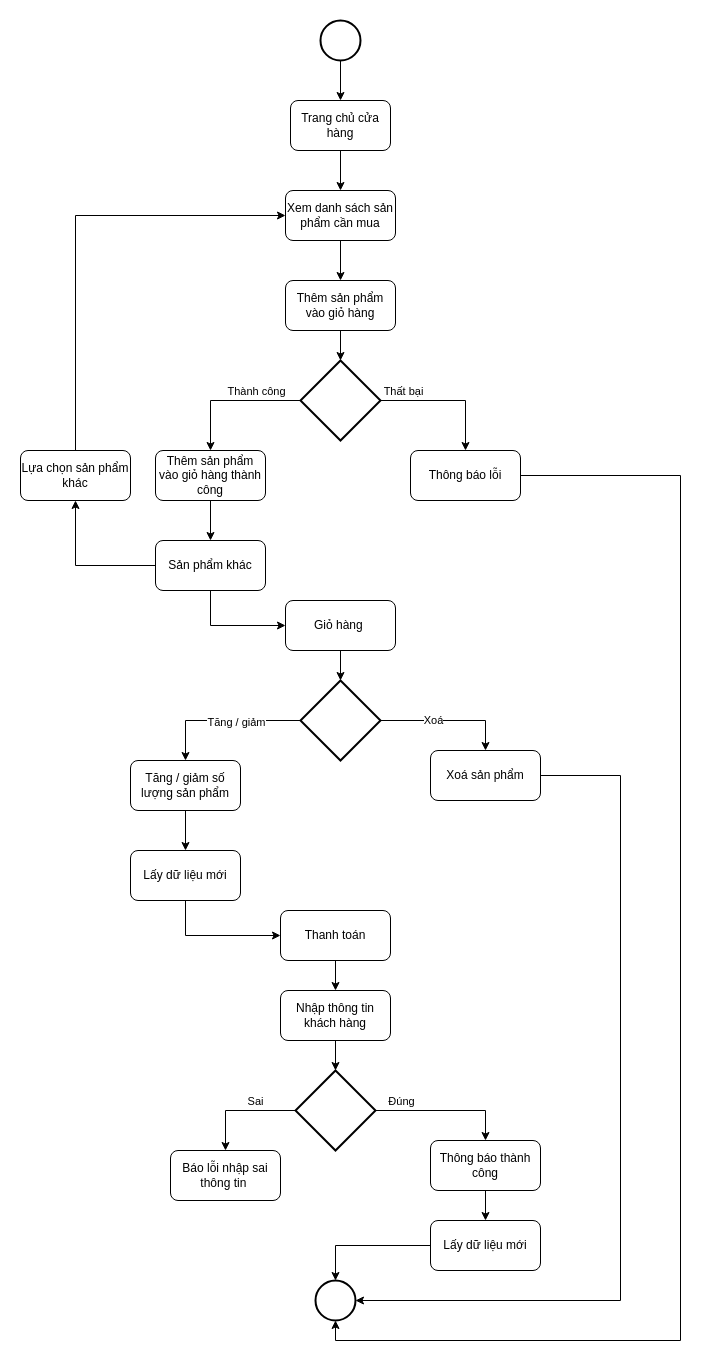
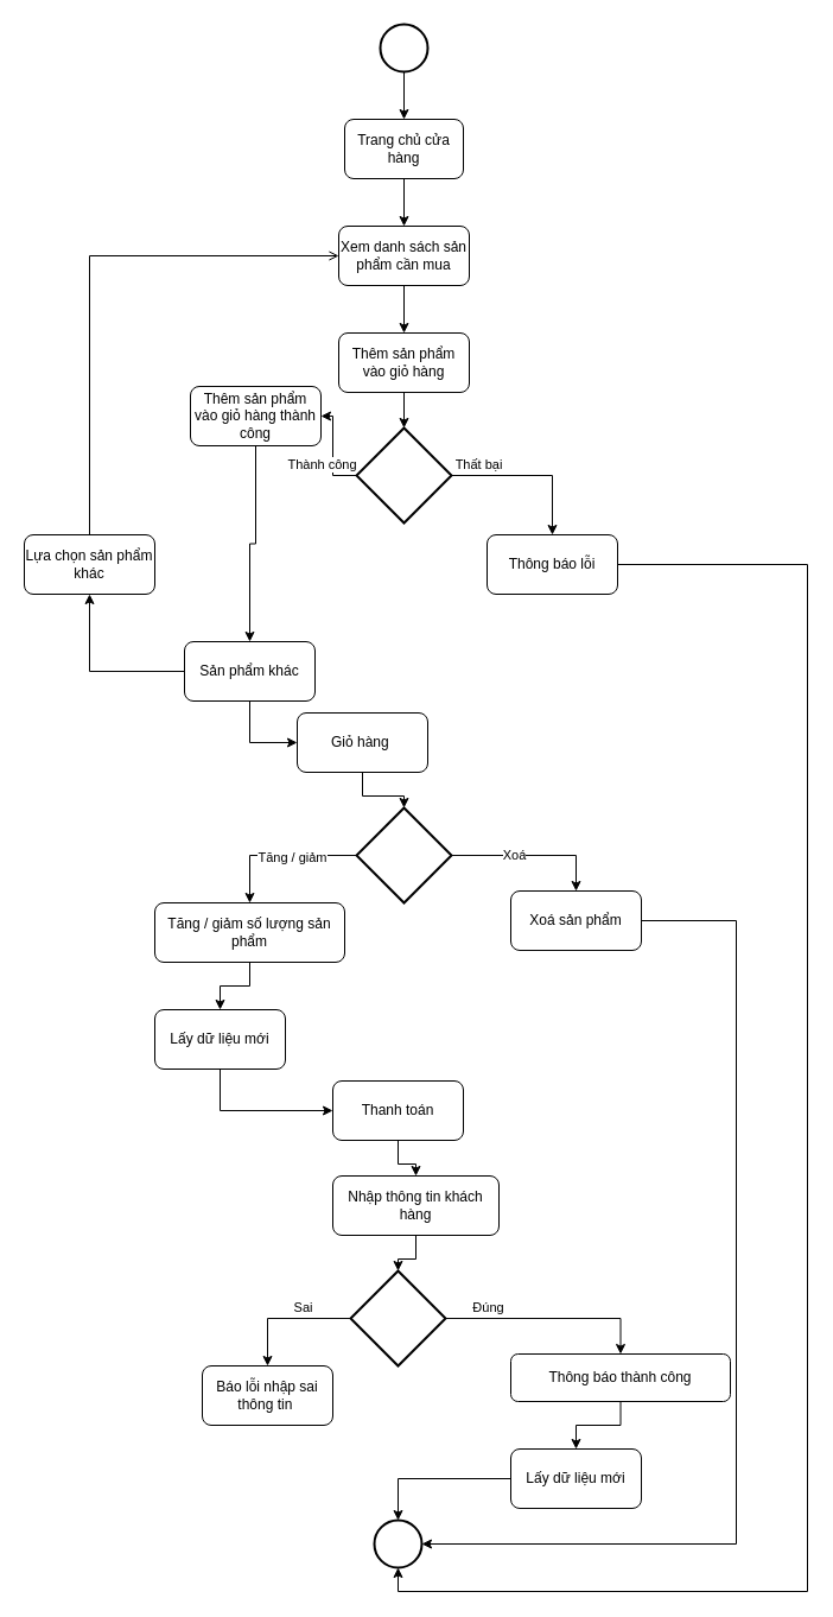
  <mxCell id="0" />
  <mxCell id="1" parent="0" />
  <mxCell id="2" value="" style="edgeStyle=orthogonalEdgeStyle;rounded=0;orthogonalLoop=1;jettySize=auto;html=1;" edge="1" parent="1" source="3" target="5"><mxGeometry relative="1" as="geometry" /></mxCell>
  <mxCell id="3" value="" style="strokeWidth=2;html=1;shape=mxgraph.flowchart.start_2;whiteSpace=wrap;" vertex="1" parent="1"><mxGeometry x="320" y="20" width="40" height="40" as="geometry" /></mxCell>
  <mxCell id="4" value="" style="edgeStyle=orthogonalEdgeStyle;rounded=0;orthogonalLoop=1;jettySize=auto;html=1;" edge="1" parent="1" source="5" target="7"><mxGeometry relative="1" as="geometry" /></mxCell>
  <mxCell id="5" value="Trang chủ cửa hàng" style="rounded=1;whiteSpace=wrap;html=1;" vertex="1" parent="1"><mxGeometry x="290" y="100" width="100" height="50" as="geometry" /></mxCell>
  <mxCell id="6" value="" style="edgeStyle=orthogonalEdgeStyle;rounded=0;orthogonalLoop=1;jettySize=auto;html=1;" edge="1" parent="1" source="7" target="9"><mxGeometry relative="1" as="geometry" /></mxCell>
  <mxCell id="7" value="Xem danh sách sản phẩm cần mua" style="rounded=1;whiteSpace=wrap;html=1;" vertex="1" parent="1"><mxGeometry x="285" y="190" width="110" height="50" as="geometry" /></mxCell>
  <mxCell id="8" value="" style="edgeStyle=orthogonalEdgeStyle;rounded=0;orthogonalLoop=1;jettySize=auto;html=1;" edge="1" parent="1" source="9" target="14"><mxGeometry relative="1" as="geometry" /></mxCell>
  <mxCell id="9" value="Thêm sản phẩm vào giỏ hàng" style="rounded=1;whiteSpace=wrap;html=1;" vertex="1" parent="1"><mxGeometry x="285" y="280" width="110" height="50" as="geometry" /></mxCell>
  <mxCell id="10" style="edgeStyle=orthogonalEdgeStyle;rounded=0;orthogonalLoop=1;jettySize=auto;html=1;entryX=0.5;entryY=0;entryDx=0;entryDy=0;" edge="1" parent="1" source="14" target="17"><mxGeometry relative="1" as="geometry" /></mxCell>
  <mxCell id="11" value="Thất bại" style="edgeLabel;html=1;align=center;verticalAlign=middle;resizable=0;points=[];" vertex="1" connectable="0" parent="10"><mxGeometry x="-0.674" relative="1" as="geometry"><mxPoint y="-10" as="offset" /></mxGeometry></mxCell>
  <mxCell id="12" style="edgeStyle=orthogonalEdgeStyle;rounded=0;orthogonalLoop=1;jettySize=auto;html=1;" edge="1" parent="1" source="14" target="16"><mxGeometry relative="1" as="geometry" /></mxCell>
  <mxCell id="13" value="Thành công" style="edgeLabel;html=1;align=center;verticalAlign=middle;resizable=0;points=[];" vertex="1" connectable="0" parent="12"><mxGeometry x="-0.517" y="1" relative="1" as="geometry"><mxPoint x="-11" y="-11" as="offset" /></mxGeometry></mxCell>
  <mxCell id="14" value="" style="strokeWidth=2;html=1;shape=mxgraph.flowchart.decision;whiteSpace=wrap;" vertex="1" parent="1"><mxGeometry x="300" y="360" width="80" height="80" as="geometry" /></mxCell>
  <mxCell id="15" value="" style="edgeStyle=orthogonalEdgeStyle;rounded=0;orthogonalLoop=1;jettySize=auto;html=1;" edge="1" parent="1" source="16" target="20"><mxGeometry relative="1" as="geometry" /></mxCell>
- <mxCell id="16" value="Thêm sản phẩm vào giỏ hàng thành công" style="rounded=1;whiteSpace=wrap;html=1;" vertex="1" parent="1"><mxGeometry x="155" y="450" width="110" height="50" as="geometry" /></mxCell>
+ <mxCell id="16" value="Thêm sản phẩm vào giỏ hàng thành công" style="rounded=1;whiteSpace=wrap;html=1;" vertex="1" parent="1"><mxGeometry x="160" y="325" width="110" height="50" as="geometry" /></mxCell>
  <mxCell id="17" value="Thông báo lỗi" style="rounded=1;whiteSpace=wrap;html=1;" vertex="1" parent="1"><mxGeometry x="410" y="450" width="110" height="50" as="geometry" /></mxCell>
  <mxCell id="18" style="edgeStyle=orthogonalEdgeStyle;rounded=0;orthogonalLoop=1;jettySize=auto;html=1;" edge="1" parent="1" source="20" target="22"><mxGeometry relative="1" as="geometry" /></mxCell>
  <mxCell id="19" style="edgeStyle=orthogonalEdgeStyle;rounded=0;orthogonalLoop=1;jettySize=auto;html=1;entryX=0;entryY=0.5;entryDx=0;entryDy=0;exitX=0.5;exitY=1;exitDx=0;exitDy=0;" edge="1" parent="1" source="20" target="24"><mxGeometry relative="1" as="geometry" /></mxCell>
  <mxCell id="20" value="Sản phẩm khác" style="rounded=1;whiteSpace=wrap;html=1;" vertex="1" parent="1"><mxGeometry x="155" y="540" width="110" height="50" as="geometry" /></mxCell>
- <mxCell id="21" style="edgeStyle=orthogonalEdgeStyle;rounded=0;orthogonalLoop=1;jettySize=auto;html=1;entryX=0;entryY=0.5;entryDx=0;entryDy=0;exitX=0.5;exitY=0;exitDx=0;exitDy=0;" edge="1" parent="1" source="22" target="7"><mxGeometry relative="1" as="geometry" /></mxCell>
+ <mxCell id="21" style="edgeStyle=orthogonalEdgeStyle;rounded=0;orthogonalLoop=1;jettySize=auto;html=1;entryX=0;entryY=0.5;entryDx=0;entryDy=0;exitX=0.5;exitY=0;exitDx=0;exitDy=0;endArrow=open;" edge="1" parent="1" source="22" target="7"><mxGeometry relative="1" as="geometry" /></mxCell>
  <mxCell id="22" value="Lựa chọn sản phẩm khác" style="rounded=1;whiteSpace=wrap;html=1;" vertex="1" parent="1"><mxGeometry x="20" y="450" width="110" height="50" as="geometry" /></mxCell>
  <mxCell id="23" value="" style="edgeStyle=orthogonalEdgeStyle;rounded=0;orthogonalLoop=1;jettySize=auto;html=1;" edge="1" parent="1" source="24" target="29"><mxGeometry relative="1" as="geometry" /></mxCell>
- <mxCell id="24" value="Giỏ hàng&amp;nbsp;" style="rounded=1;whiteSpace=wrap;html=1;" vertex="1" parent="1"><mxGeometry x="285" y="600" width="110" height="50" as="geometry" /></mxCell>
+ <mxCell id="24" value="Giỏ hàng&amp;nbsp;" style="rounded=1;whiteSpace=wrap;html=1;" vertex="1" parent="1"><mxGeometry x="250" y="600" width="110" height="50" as="geometry" /></mxCell>
  <mxCell id="25" style="edgeStyle=orthogonalEdgeStyle;rounded=0;orthogonalLoop=1;jettySize=auto;html=1;entryX=0.5;entryY=0;entryDx=0;entryDy=0;" edge="1" parent="1" source="29" target="31"><mxGeometry relative="1" as="geometry" /></mxCell>
  <mxCell id="26" value="Tăng / giảm" style="edgeLabel;html=1;align=center;verticalAlign=middle;resizable=0;points=[];" vertex="1" connectable="0" parent="25"><mxGeometry x="-0.161" y="1" relative="1" as="geometry"><mxPoint as="offset" /></mxGeometry></mxCell>
  <mxCell id="27" style="edgeStyle=orthogonalEdgeStyle;rounded=0;orthogonalLoop=1;jettySize=auto;html=1;entryX=0.5;entryY=0;entryDx=0;entryDy=0;" edge="1" parent="1" source="29" target="32"><mxGeometry relative="1" as="geometry" /></mxCell>
  <mxCell id="28" value="Xoá" style="edgeLabel;html=1;align=center;verticalAlign=middle;resizable=0;points=[];" vertex="1" connectable="0" parent="27"><mxGeometry x="-0.23" y="1" relative="1" as="geometry"><mxPoint as="offset" /></mxGeometry></mxCell>
  <mxCell id="29" value="" style="strokeWidth=2;html=1;shape=mxgraph.flowchart.decision;whiteSpace=wrap;" vertex="1" parent="1"><mxGeometry x="300" y="680" width="80" height="80" as="geometry" /></mxCell>
  <mxCell id="30" value="" style="edgeStyle=orthogonalEdgeStyle;rounded=0;orthogonalLoop=1;jettySize=auto;html=1;" edge="1" parent="1" source="31" target="34"><mxGeometry relative="1" as="geometry" /></mxCell>
- <mxCell id="31" value="Tăng / giảm số lượng sản phẩm" style="rounded=1;whiteSpace=wrap;html=1;" vertex="1" parent="1"><mxGeometry x="130" y="760" width="110" height="50" as="geometry" /></mxCell>
+ <mxCell id="31" value="Tăng / giảm số lượng sản phẩm" style="rounded=1;whiteSpace=wrap;html=1;" vertex="1" parent="1"><mxGeometry x="130" y="760" width="160" height="50" as="geometry" /></mxCell>
  <mxCell id="32" value="Xoá sản phẩm" style="rounded=1;whiteSpace=wrap;html=1;" vertex="1" parent="1"><mxGeometry x="430" y="750" width="110" height="50" as="geometry" /></mxCell>
  <mxCell id="33" style="edgeStyle=orthogonalEdgeStyle;rounded=0;orthogonalLoop=1;jettySize=auto;html=1;entryX=0;entryY=0.5;entryDx=0;entryDy=0;exitX=0.5;exitY=1;exitDx=0;exitDy=0;" edge="1" parent="1" source="34" target="36"><mxGeometry relative="1" as="geometry" /></mxCell>
  <mxCell id="34" value="Lấy dữ liệu mới" style="rounded=1;whiteSpace=wrap;html=1;" vertex="1" parent="1"><mxGeometry x="130" y="850" width="110" height="50" as="geometry" /></mxCell>
  <mxCell id="35" value="" style="edgeStyle=orthogonalEdgeStyle;rounded=0;orthogonalLoop=1;jettySize=auto;html=1;" edge="1" parent="1" source="36" target="38"><mxGeometry relative="1" as="geometry" /></mxCell>
  <mxCell id="36" value="Thanh toán" style="rounded=1;whiteSpace=wrap;html=1;" vertex="1" parent="1"><mxGeometry x="280" y="910" width="110" height="50" as="geometry" /></mxCell>
  <mxCell id="37" value="" style="edgeStyle=orthogonalEdgeStyle;rounded=0;orthogonalLoop=1;jettySize=auto;html=1;" edge="1" parent="1" source="38" target="43"><mxGeometry relative="1" as="geometry" /></mxCell>
- <mxCell id="38" value="Nhập thông tin khách hàng" style="rounded=1;whiteSpace=wrap;html=1;" vertex="1" parent="1"><mxGeometry x="280" y="990" width="110" height="50" as="geometry" /></mxCell>
+ <mxCell id="38" value="Nhập thông tin khách hàng" style="rounded=1;whiteSpace=wrap;html=1;" vertex="1" parent="1"><mxGeometry x="280" y="990" width="140" height="50" as="geometry" /></mxCell>
  <mxCell id="39" style="edgeStyle=orthogonalEdgeStyle;rounded=0;orthogonalLoop=1;jettySize=auto;html=1;entryX=0.5;entryY=0;entryDx=0;entryDy=0;" edge="1" parent="1" source="43" target="44"><mxGeometry relative="1" as="geometry" /></mxCell>
  <mxCell id="40" value="Sai" style="edgeLabel;html=1;align=center;verticalAlign=middle;resizable=0;points=[];" vertex="1" connectable="0" parent="39"><mxGeometry x="-0.307" y="-4" relative="1" as="geometry"><mxPoint x="-3" y="-6" as="offset" /></mxGeometry></mxCell>
  <mxCell id="41" style="edgeStyle=orthogonalEdgeStyle;rounded=0;orthogonalLoop=1;jettySize=auto;html=1;entryX=0.5;entryY=0;entryDx=0;entryDy=0;" edge="1" parent="1" source="43" target="46"><mxGeometry relative="1" as="geometry" /></mxCell>
  <mxCell id="42" value="Đúng" style="edgeLabel;html=1;align=center;verticalAlign=middle;resizable=0;points=[];" vertex="1" connectable="0" parent="41"><mxGeometry x="-0.443" y="-1" relative="1" as="geometry"><mxPoint x="-14" y="-11" as="offset" /></mxGeometry></mxCell>
  <mxCell id="43" value="" style="strokeWidth=2;html=1;shape=mxgraph.flowchart.decision;whiteSpace=wrap;" vertex="1" parent="1"><mxGeometry x="295" y="1070" width="80" height="80" as="geometry" /></mxCell>
  <mxCell id="44" value="Báo lỗi nhập sai thông tin&amp;nbsp;" style="rounded=1;whiteSpace=wrap;html=1;" vertex="1" parent="1"><mxGeometry x="170" y="1150" width="110" height="50" as="geometry" /></mxCell>
  <mxCell id="45" value="" style="edgeStyle=orthogonalEdgeStyle;rounded=0;orthogonalLoop=1;jettySize=auto;html=1;" edge="1" parent="1" source="46" target="47"><mxGeometry relative="1" as="geometry" /></mxCell>
- <mxCell id="46" value="Thông báo thành công" style="rounded=1;whiteSpace=wrap;html=1;" vertex="1" parent="1"><mxGeometry x="430" y="1140" width="110" height="50" as="geometry" /></mxCell>
+ <mxCell id="46" value="Thông báo thành công" style="rounded=1;whiteSpace=wrap;html=1;" vertex="1" parent="1"><mxGeometry x="430" y="1140" width="185" height="40" as="geometry" /></mxCell>
  <mxCell id="47" value="Lấy dữ liệu mới" style="rounded=1;whiteSpace=wrap;html=1;" vertex="1" parent="1"><mxGeometry x="430" y="1220" width="110" height="50" as="geometry" /></mxCell>
  <mxCell id="48" value="" style="strokeWidth=2;html=1;shape=mxgraph.flowchart.start_2;whiteSpace=wrap;" vertex="1" parent="1"><mxGeometry x="315" y="1280" width="40" height="40" as="geometry" /></mxCell>
  <mxCell id="49" style="edgeStyle=orthogonalEdgeStyle;rounded=0;orthogonalLoop=1;jettySize=auto;html=1;entryX=0.5;entryY=0;entryDx=0;entryDy=0;entryPerimeter=0;" edge="1" parent="1" source="47" target="48"><mxGeometry relative="1" as="geometry" /></mxCell>
  <mxCell id="50" style="edgeStyle=orthogonalEdgeStyle;rounded=0;orthogonalLoop=1;jettySize=auto;html=1;entryX=0.5;entryY=1;entryDx=0;entryDy=0;entryPerimeter=0;" edge="1" parent="1" source="17" target="48"><mxGeometry relative="1" as="geometry"><Array as="points"><mxPoint x="680" y="475" /><mxPoint x="680" y="1340" /><mxPoint x="335" y="1340" /></Array></mxGeometry></mxCell>
  <mxCell id="51" style="edgeStyle=orthogonalEdgeStyle;rounded=0;orthogonalLoop=1;jettySize=auto;html=1;entryX=1;entryY=0.5;entryDx=0;entryDy=0;entryPerimeter=0;" edge="1" parent="1" source="32" target="48"><mxGeometry relative="1" as="geometry"><Array as="points"><mxPoint x="620" y="775" /><mxPoint x="620" y="1300" /></Array></mxGeometry></mxCell>
